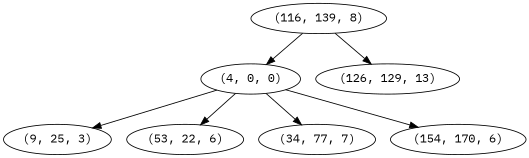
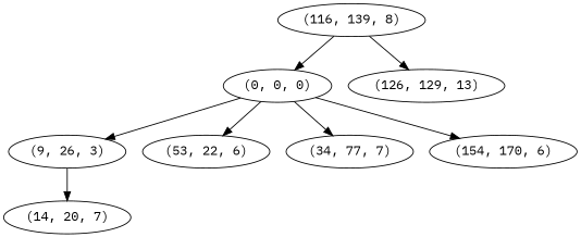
  digraph {
    fontname="IBM Plex Mono"
    node [fontname="IBM Plex Mono"]
    edge [fontname="IBM Plex Mono"]
-   "(0, 0, 0)" [label="(4, 0, 0)"]
-   "(9, 25, 3)"
+   "(0, 0, 0)"
+   "(9, 25, 3)" [label="(9, 26, 3)"]
    n3 [label="(53, 22, 6)"]
    n4 [label="(34, 77, 7)"]
    "(154, 170, 6)"
+   "(14, 20, 7)"
    "(116, 139, 8)"
    "(126, 129, 13)"
    "(0, 0, 0)" -> "(9, 25, 3)"
    "(0, 0, 0)" -> n3
    "(0, 0, 0)" -> n4
    "(0, 0, 0)" -> "(154, 170, 6)"
+   "(9, 25, 3)" -> "(14, 20, 7)"
    "(116, 139, 8)" -> "(0, 0, 0)"
    "(116, 139, 8)" -> "(126, 129, 13)"
  }
